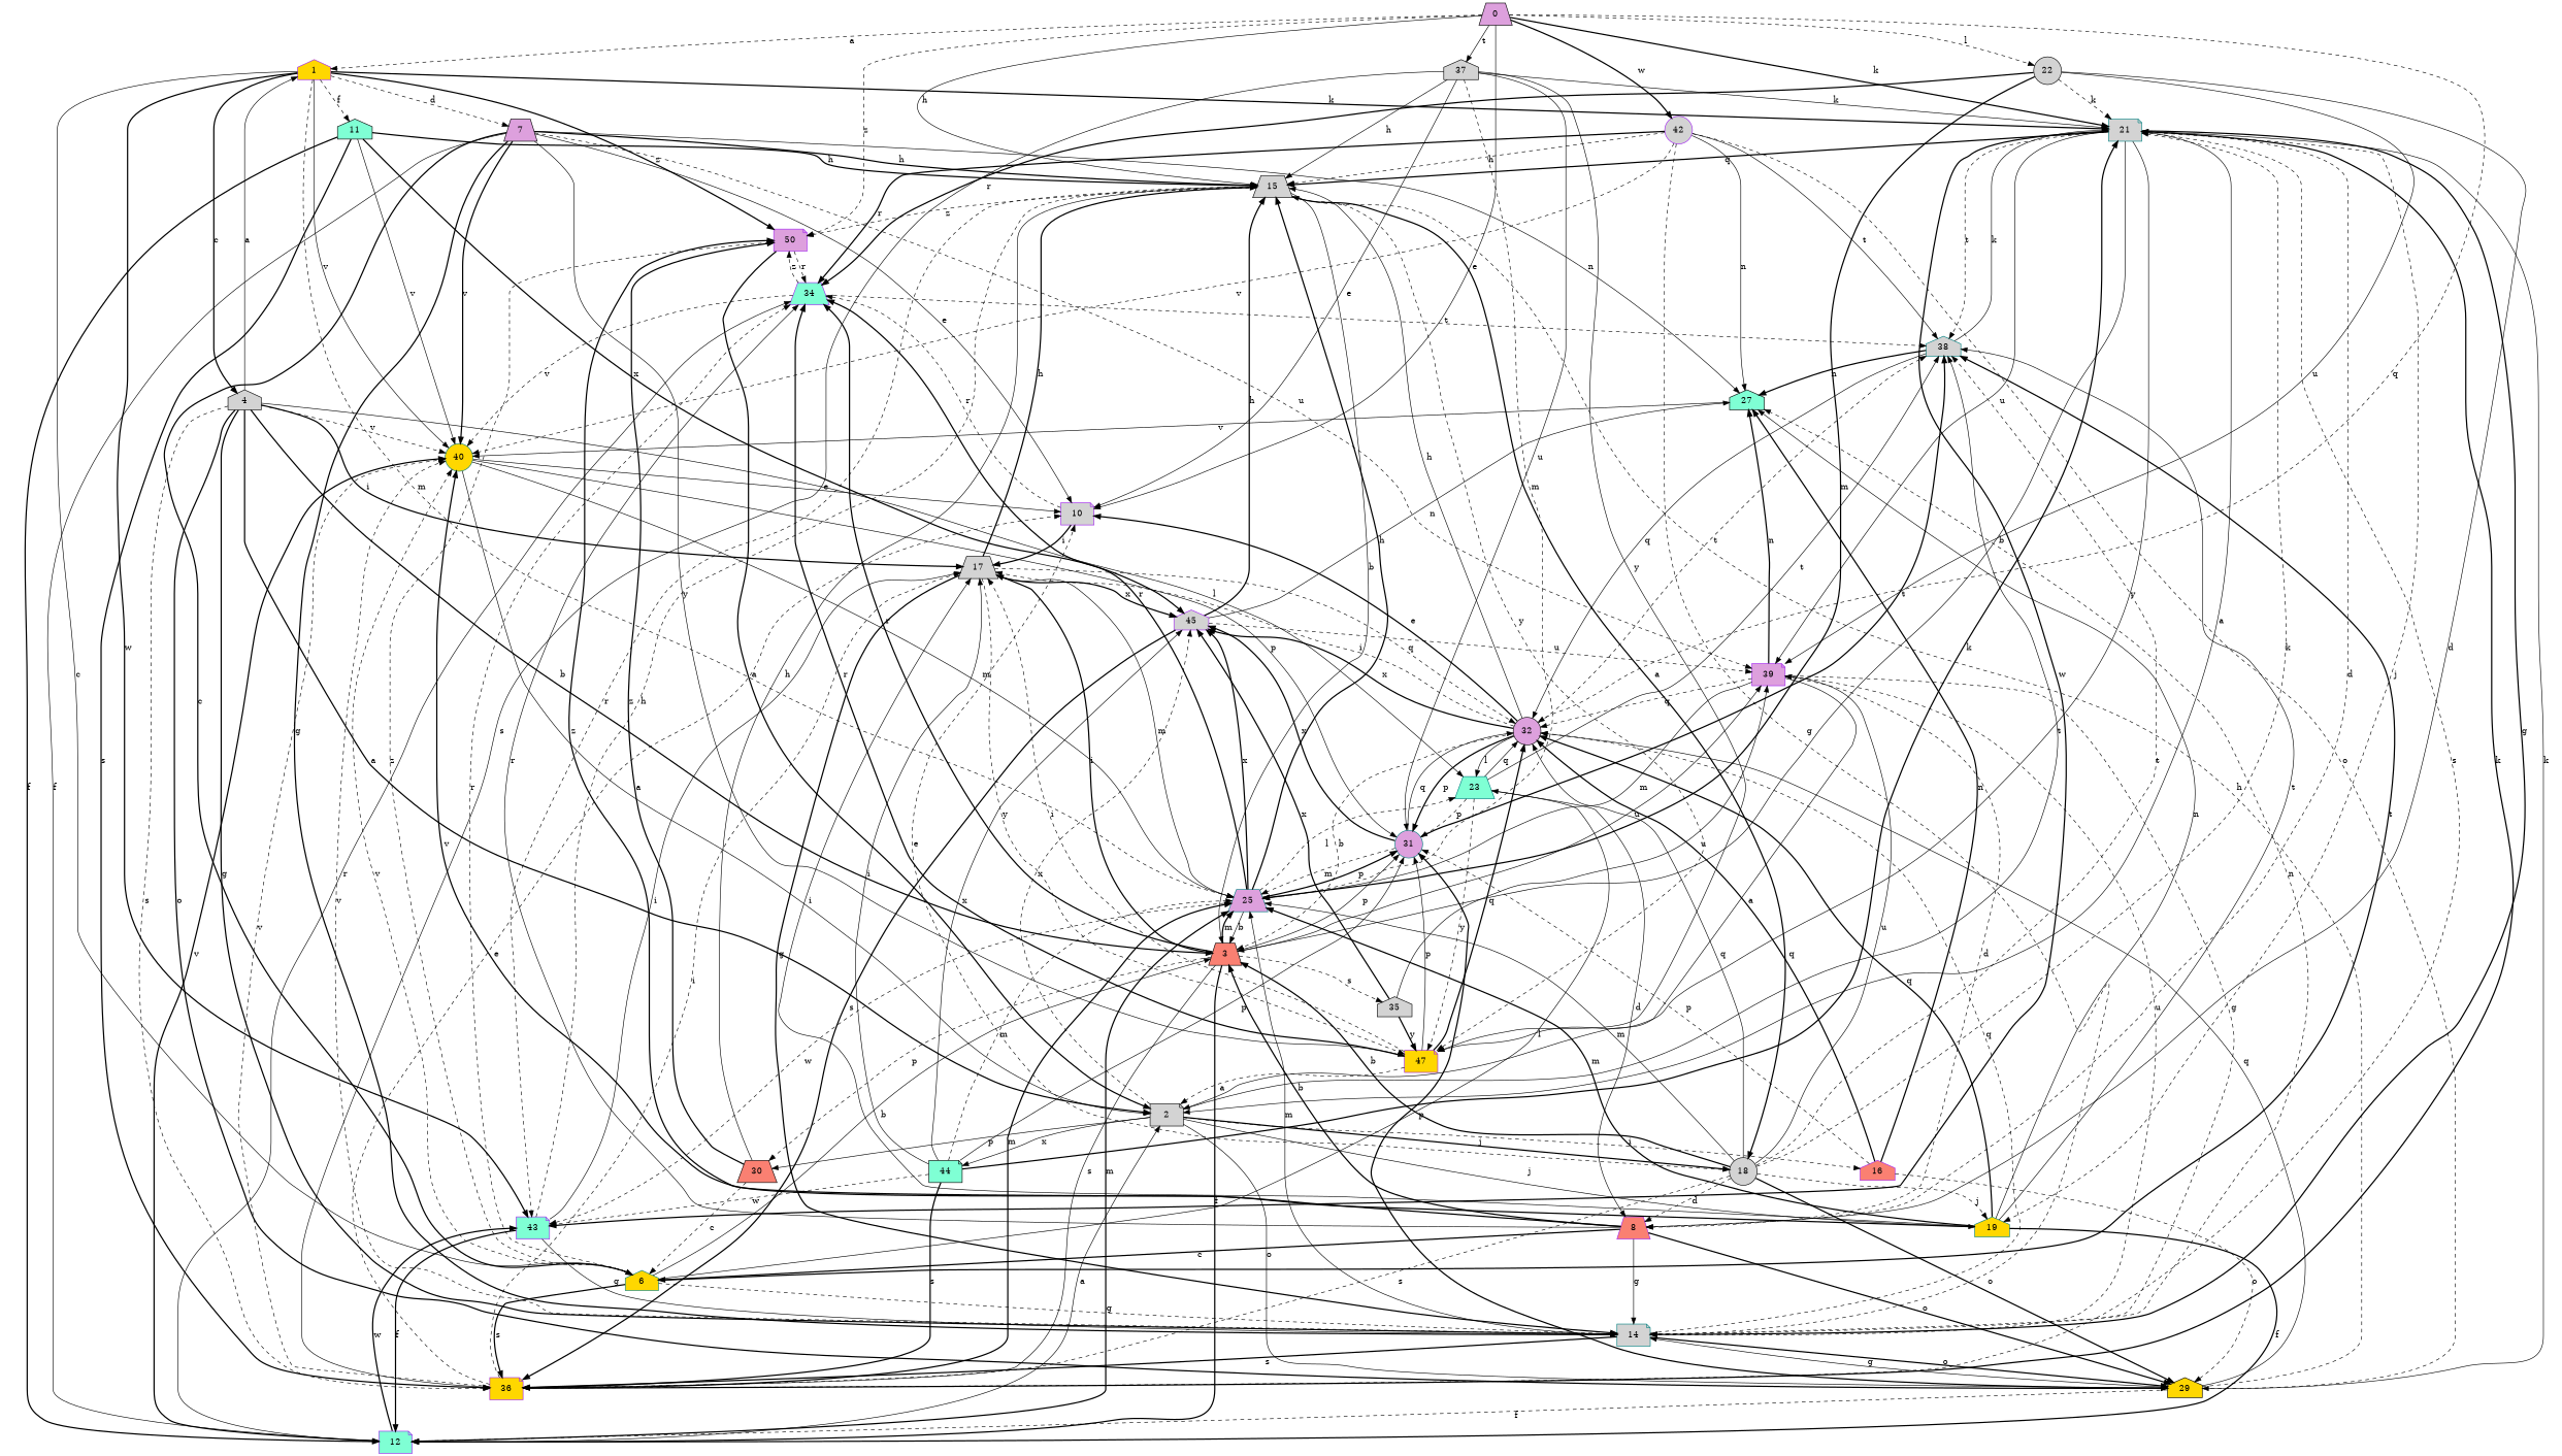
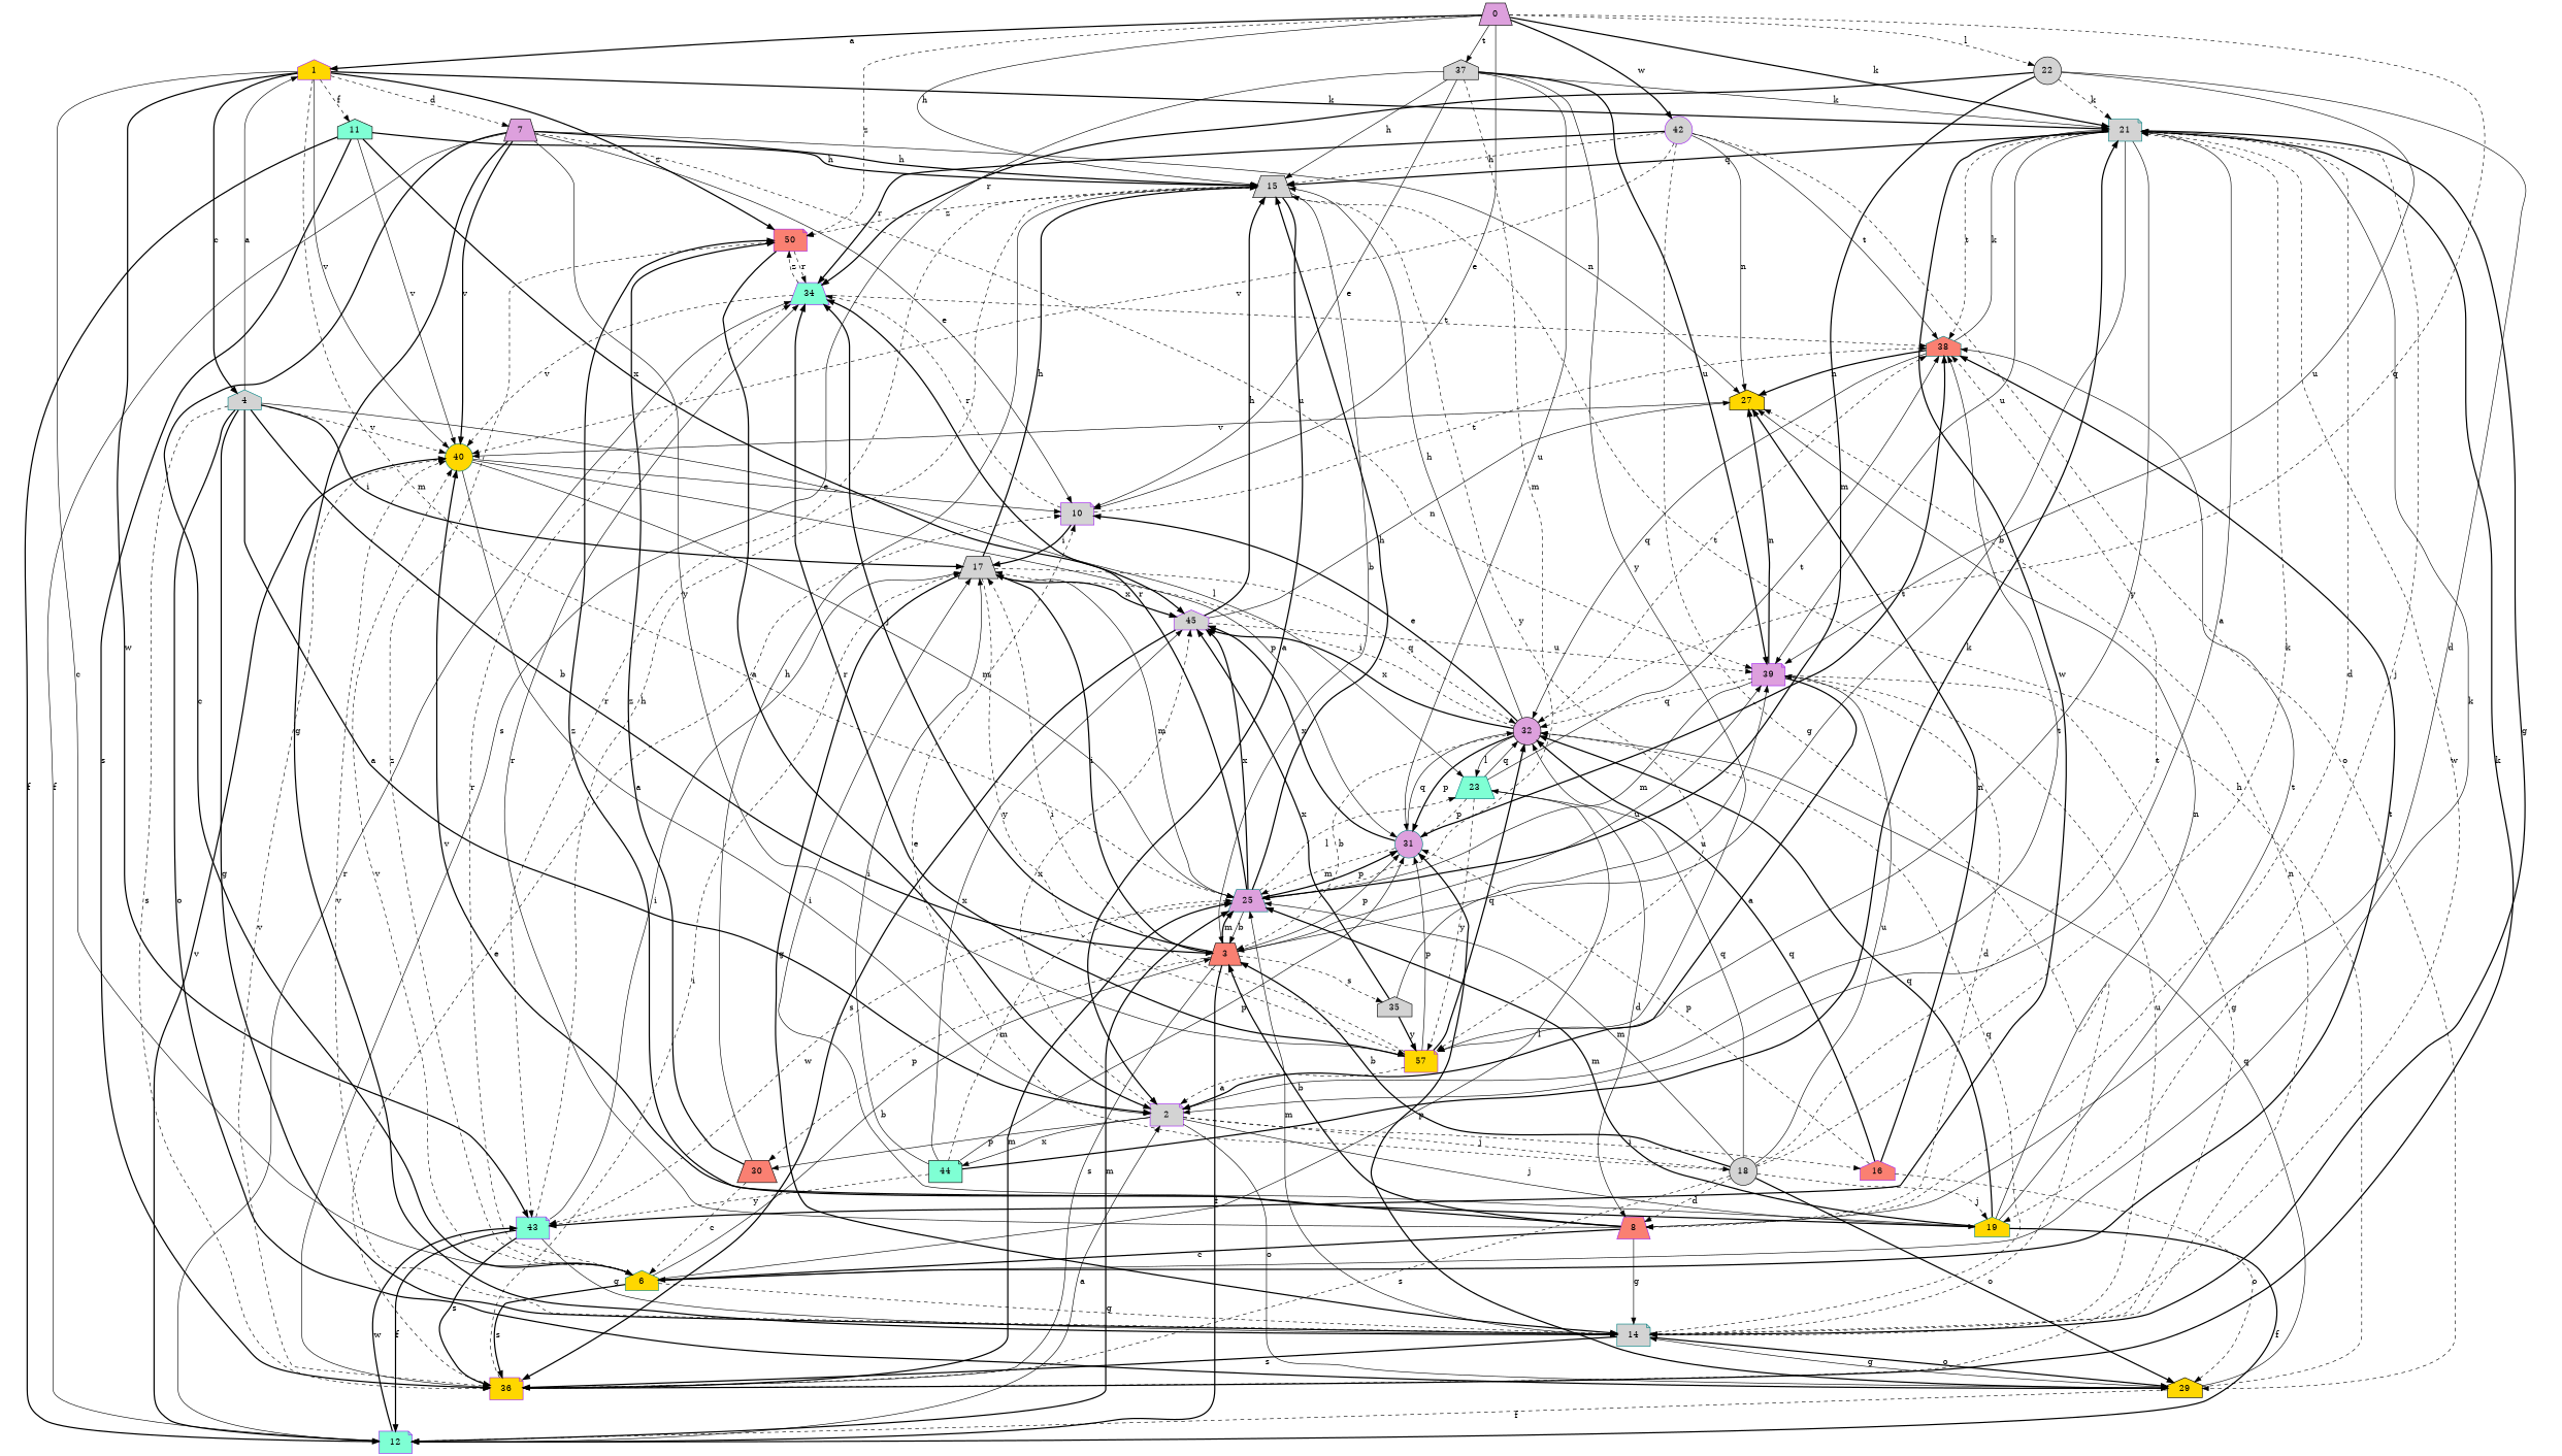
  strict digraph {
    node [color=black fillcolor=lightgrey shape=house style=filled]
    edge [style=bold]
    0 [fillcolor=plum shape=trapezium]
    1 [color=purple fillcolor=gold]
    10 [color=purple shape=note]
    15 [shape=trapezium]
    21 [color=teal shape=note]
    22 [shape=circle]
    32 [fillcolor=plum shape=circle]
    37
    42 [color=purple shape=circle]
-   50 [color=purple fillcolor=plum shape=note]
-   4
+   50 [color=purple fillcolor=salmon shape=note]
+   4 [color=teal]
    6 [color=teal fillcolor=gold]
    7 [fillcolor=plum shape=trapezium]
    11 [fillcolor=aquamarine]
    25 [color=teal fillcolor=plum shape=trapezium]
    40 [color=teal fillcolor=gold shape=circle]
    43 [color=purple fillcolor=aquamarine shape=note]
-   38 [color=teal]
+   38 [color=teal fillcolor=salmon]
    17 [shape=trapezium]
    34 [color=purple fillcolor=aquamarine shape=trapezium]
-   2 [shape=note]
+   2 [color=purple shape=note]
    3 [fillcolor=salmon shape=trapezium]
-   47 [color=purple fillcolor=gold shape=note]
+   47 [color=purple fillcolor=gold shape=note label=57]
    19 [color=teal fillcolor=gold]
    36 [color=purple fillcolor=gold shape=note]
    39 [color=purple fillcolor=plum shape=note]
    14 [color=teal shape=note]
    8 [color=purple fillcolor=salmon shape=trapezium]
    45 [color=purple]
    31 [color=teal fillcolor=plum shape=circle]
    23 [color=teal fillcolor=aquamarine shape=trapezium]
    29 [fillcolor=gold]
-   27 [fillcolor=aquamarine]
+   27 [fillcolor=gold]
    12 [color=purple fillcolor=aquamarine shape=note]
    16 [color=purple fillcolor=salmon]
    18 [shape=circle]
    30 [fillcolor=salmon shape=trapezium]
    44 [fillcolor=aquamarine shape=note]
    35
-   0 -> 1 [label=a style=dashed]
+   0 -> 1 [label=a]
    0 -> 10 [label=e style=solid]
    0 -> 15 [label=h style=solid]
    0 -> 21 [label=k]
    0 -> 22 [label=l style=dashed]
    0 -> 32 [label=q style=dashed]
    0 -> 37 [label=t style=solid]
    0 -> 42 [label=w]
    0 -> 50 [label=z style=dashed]
    1 -> 21 [label=k]
    1 -> 50 [label=z]
    1 -> 4 [label=c]
    1 -> 6 [label=c style=solid]
    1 -> 7 [label=d style=dashed]
    1 -> 11 [label=f style=dashed]
    1 -> 25 [label=m style=dashed]
    1 -> 40 [label=v style=solid]
    1 -> 43 [label=w]
+   10 -> 38 [label=t style=dashed]
    10 -> 17 [label=i]
    10 -> 34 [label=r style=dashed]
    15 -> 50 [label=z style=dashed]
    15 -> 43 [label=r style=dashed]
-   15 -> 18 [label=a]
+   15 -> 2 [label=a]
    15 -> 3 [label=b style=solid]
    15 -> 47 [label=y style=dashed]
    21 -> 15 [label=q]
    21 -> 43 [label=w]
    21 -> 38 [label=t style=dashed]
    21 -> 2 [label=a style=solid]
    21 -> 3 [label=b style=solid]
    21 -> 47 [label=y style=solid]
    21 -> 19 [label=j style=dashed]
-   21 -> 36 [label=s style=dashed]
+   21 -> 36 [label=w style=dashed]
    21 -> 39 [label=u style=solid]
    21 -> 14 [label=g]
    21 -> 8 [label=d style=dashed]
    22 -> 21 [label=k style=dashed]
    22 -> 25 [label=m]
    22 -> 34 [label=r]
    22 -> 39 [label=u style=solid]
    22 -> 8 [label=d style=solid]
    32 -> 10 [label=e]
    32 -> 15 [label=h style=solid]
    32 -> 38 [label=t style=dashed]
    32 -> 17 [label=i style=dashed]
    32 -> 3 [label=b style=dashed]
    32 -> 45 [label=x]
    32 -> 31 [label=p]
    32 -> 23 [label=l style=solid]
    37 -> 10 [label=e style=solid]
    37 -> 15 [label=h style=solid]
    37 -> 21 [label=k style=solid]
    37 -> 25 [label=m style=dashed]
    37 -> 47 [label=y style=solid]
    37 -> 36 [label=s style=solid]
+   37 -> 39 [label=u]
    37 -> 31 [label=u style=solid]
    42 -> 15 [label=h style=dashed]
    42 -> 40 [label=v style=dashed]
    42 -> 38 [label=t style=solid]
    42 -> 34 [label=r]
    42 -> 14 [label=g style=dashed]
    42 -> 29 [label=o style=dashed]
    42 -> 27 [label=n style=solid]
    50 -> 34 [label=r style=dashed]
    50 -> 2 [label=a]
    4 -> 1 [label=a style=solid]
    4 -> 40 [label=v style=dashed]
    4 -> 17 [label=i]
    4 -> 2 [label=a]
    4 -> 3 [label=b]
    4 -> 36 [label=s style=dashed]
    4 -> 14 [label=g]
    4 -> 23 [label=l style=solid]
    4 -> 29 [label=o]
    6 -> 50 [label=z style=dashed]
    6 -> 40 [label=v style=dashed]
    6 -> 38 [label=t]
    6 -> 34 [label=r style=dashed]
    6 -> 3 [label=b style=solid]
    6 -> 36 [label=s]
    6 -> 14 [label=g style=dashed]
    6 -> 23 [label=l style=solid]
    7 -> 10 [label=e style=solid]
    7 -> 15 [label=h]
    7 -> 6 [label=c]
    7 -> 40 [label=v]
    7 -> 47 [label=y style=solid]
    7 -> 39 [label=u style=dashed]
    7 -> 14 [label=g]
    7 -> 27 [label=n style=solid]
    7 -> 12 [label=f style=solid]
    11 -> 15 [label=h]
    11 -> 40 [label=v style=solid]
    11 -> 36 [label=s]
    11 -> 45 [label=x]
    11 -> 12 [label=f]
    25 -> 15 [label=h]
    25 -> 43 [label=w style=dashed]
    25 -> 34 [label=r]
    25 -> 3 [label=b style=solid]
    25 -> 45 [label=x]
    25 -> 31 [label=p]
    25 -> 23 [label=l style=dashed]
    40 -> 10 [label=e style=solid]
    40 -> 25 [label=m style=solid]
    40 -> 2 [label=a style=solid]
    40 -> 31 [label=p style=solid]
    43 -> 15 [label=h style=dashed]
    43 -> 17 [label=i style=solid]
    43 -> 14 [label=g style=solid]
    43 -> 12 [label=f]
    38 -> 21 [label=k style=solid]
    38 -> 32 [label=q style=solid]
    38 -> 27 [label=n]
    17 -> 15 [label=h]
    17 -> 32 [label=q style=dashed]
    17 -> 25 [label=m style=solid]
    17 -> 47 [label=y style=dashed]
    17 -> 14 [label=g]
    17 -> 45 [label=x]
    34 -> 50 [label=z style=dashed]
    34 -> 40 [label=v style=dashed]
    34 -> 38 [label=t style=dashed]
    2 -> 38 [label=t style=solid]
    2 -> 19 [label=j style=solid]
    2 -> 45 [label=x style=dashed]
    2 -> 29 [label=o style=solid]
    2 -> 16 [label=i style=dashed]
-   2 -> 18 [label=j]
+   2 -> 18 [label=j style=dashed]
    2 -> 30 [label=p style=solid]
    2 -> 44 [label=x style=solid]
    3 -> 25 [label=m]
    3 -> 17 [label=i]
-   3 -> 34 [label=r]
+   3 -> 34 [label=j]
    3 -> 36 [label=s style=solid]
    3 -> 39 [label=u style=solid]
    3 -> 31 [label=p style=solid]
    3 -> 12 [label=f]
    3 -> 30 [label=p style=dashed]
    3 -> 35 [label=s style=dashed]
    47 -> 32 [label=q]
    47 -> 17 [label=i style=dashed]
    47 -> 34 [label=r]
    47 -> 2 [label=a style=dashed]
    47 -> 31 [label=p style=solid]
    19 -> 32 [label=q]
    19 -> 25 [label=m]
    19 -> 40 [label=v]
    19 -> 38 [label=t style=solid]
    19 -> 17 [label=i style=solid]
    19 -> 27 [label=n style=solid]
    19 -> 12 [label=f]
    36 -> 10 [label=e style=dashed]
    36 -> 21 [label=k]
    36 -> 25 [label=m]
    36 -> 40 [label=v style=dashed]
    36 -> 17 [label=i style=dashed]
    39 -> 32 [label=q style=dashed]
    39 -> 25 [label=m style=solid]
-   39 -> 2 [label=a style=solid]
+   39 -> 2 [label=a]
    39 -> 14 [label=g style=dashed]
    39 -> 8 [label=d style=dashed]
    39 -> 27 [label=n]
    14 -> 32 [label=q style=dashed]
    14 -> 25 [label=m style=solid]
    14 -> 40 [label=v style=dashed]
    14 -> 36 [label=s]
    14 -> 39 [label=u style=dashed]
    14 -> 29 [label=o]
    14 -> 27 [label=n style=dashed]
    8 -> 50 [label=z]
    8 -> 6 [label=c]
    8 -> 34 [label=r style=solid]
    8 -> 3 [label=b]
    8 -> 14 [label=g style=solid]
-   8 -> 29 [label=o]
    45 -> 15 [label=h]
    45 -> 36 [label=s]
    45 -> 39 [label=u style=dashed]
    45 -> 27 [label=n style=solid]
    31 -> 32 [label=q style=solid]
    31 -> 25 [label=m style=dashed]
    31 -> 38 [label=t]
    31 -> 45 [label=x]
    23 -> 32 [label=q style=solid]
    23 -> 38 [label=t style=solid]
    23 -> 47 [label=y style=dashed]
    23 -> 8 [label=d style=solid]
    23 -> 31 [label=p style=dashed]
    29 -> 15 [label=h style=dashed]
-   29 -> 21 [label=k style=solid]
+   6 -> 21 [label=k style=solid]
    29 -> 32 [label=q style=solid]
    29 -> 14 [label=g style=solid]
    29 -> 31 [label=p]
    29 -> 12 [label=f style=dashed]
    27 -> 40 [label=v style=solid]
    12 -> 25 [label=m]
    12 -> 40 [label=v]
    12 -> 43 [label=w]
    12 -> 34 [label=r style=solid]
    12 -> 2 [label=a style=solid]
    16 -> 32 [label=q]
    16 -> 31 [label=p style=dashed]
    16 -> 29 [label=o style=dashed]
    16 -> 27 [label=n]
    18 -> 10 [label=e style=dashed]
    18 -> 21 [label=k style=dashed]
    18 -> 32 [label=q style=solid]
    18 -> 25 [label=m style=solid]
    18 -> 38 [label=t style=dashed]
    18 -> 3 [label=b]
    18 -> 19 [label=j style=dashed]
    18 -> 36 [label=s style=dashed]
    18 -> 39 [label=u style=solid]
    18 -> 8 [label=d style=dashed]
    18 -> 29 [label=o]
    30 -> 15 [label=h style=solid]
    30 -> 50 [label=z]
    30 -> 6 [label=c style=dashed]
    44 -> 21 [label=k]
    44 -> 25 [label=m style=dashed]
-   44 -> 43 [label=w style=dashed]
+   44 -> 43 [label=y style=dashed]
    44 -> 17 [label=i style=solid]
-   44 -> 36 [label=s]
+   43 -> 36 [label=s]
    44 -> 45 [label=x style=solid]
    44 -> 31 [label=p style=solid]
    35 -> 47 [label=y]
    35 -> 39 [label=u style=solid]
    35 -> 45 [label=x]
  }
